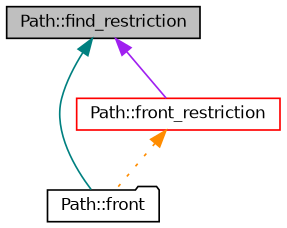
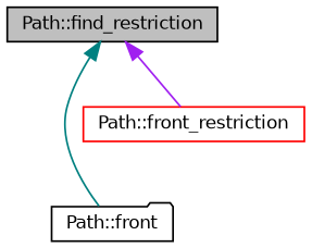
  digraph {
    rankdir=TB
    node [color=black fillcolor=white fontname=Helvetica fontsize=10 shape=box style=filled]
    edge [dir=back fontname=Helvetica fontsize=10 labelfontname=Helvetica labelfontsize=10 style=solid]
    n1 [fillcolor=grey75 fontcolor=black height=0.2 label="Path::find_restriction" width=0.4]
    n2 [height=0.2 label="Path::front" shape=folder width=0.4]
    n3 [color=red height=0.2 label="Path::front_restriction" width=0.4]
    n1 -> n2 [color=teal]
    n1 -> n3 [color=purple]
-   n3 -> n2 [color=darkorange style=dotted]
  }
